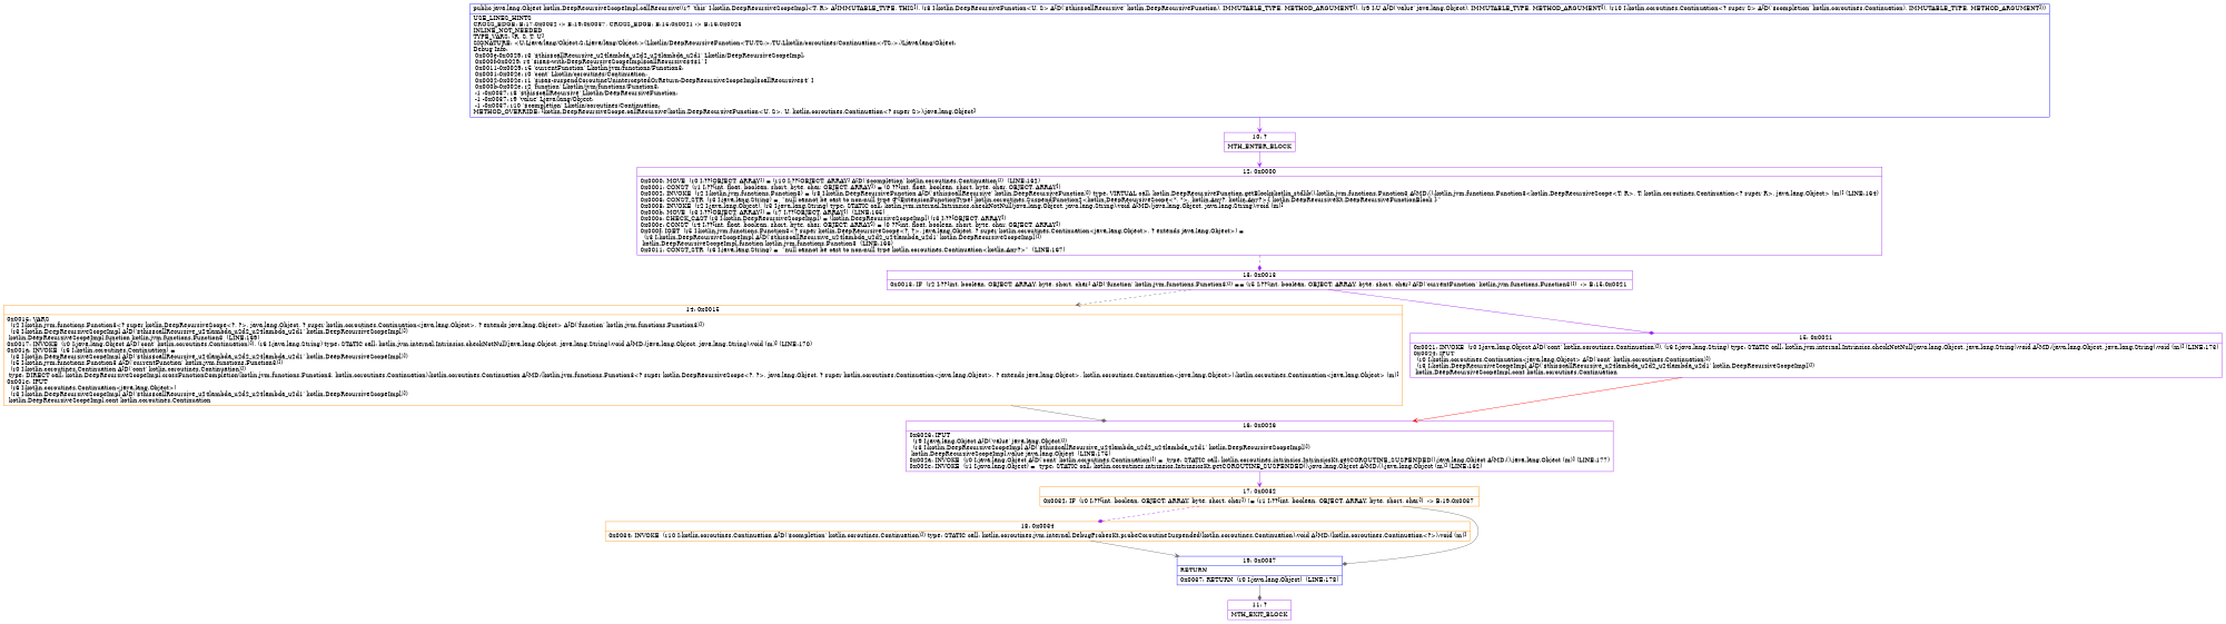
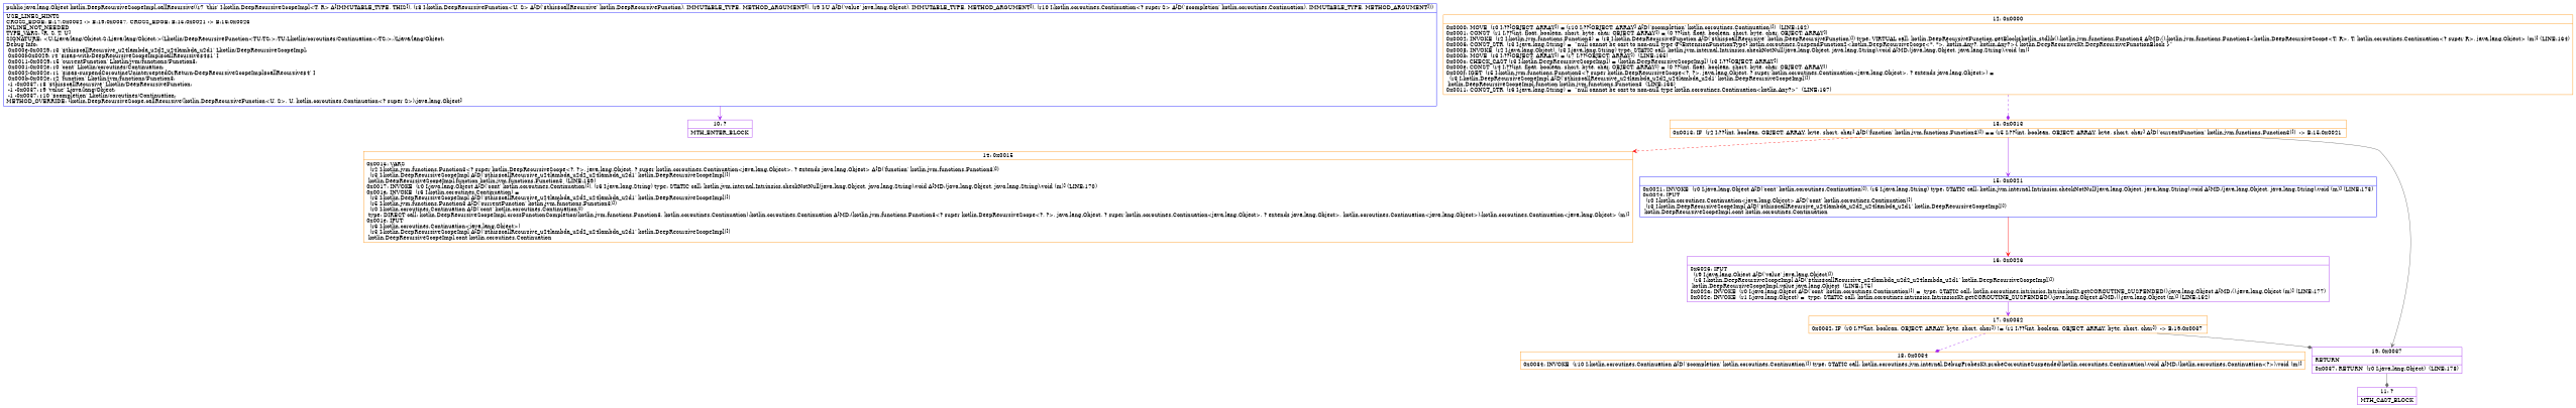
  digraph {
    node [color=purple shape=record]
    edge [arrowhead=vee color=purple]
    n1 [label="{10\:\ ?|MTH_ENTER_BLOCK\l}"]
-   n2 [label="{12\:\ 0x0000|0x0000: MOVE  (r0 I:??[OBJECT, ARRAY]) = (r10 I:??[OBJECT, ARRAY] A[D('$completion' kotlin.coroutines.Continuation)])  (LINE:162)\l0x0001: CONST  (r1 I:??[int, float, boolean, short, byte, char, OBJECT, ARRAY]) = (0 ??[int, float, boolean, short, byte, char, OBJECT, ARRAY]) \l0x0002: INVOKE  (r2 I:kotlin.jvm.functions.Function3) = (r8 I:kotlin.DeepRecursiveFunction A[D('$this$callRecursive' kotlin.DeepRecursiveFunction)]) type: VIRTUAL call: kotlin.DeepRecursiveFunction.getBlock$kotlin_stdlib():kotlin.jvm.functions.Function3 A[MD:():kotlin.jvm.functions.Function3\<kotlin.DeepRecursiveScope\<T, R\>, T, kotlin.coroutines.Continuation\<? super R\>, java.lang.Object\> (m)] (LINE:164)\l0x0006: CONST_STR  (r3 I:java.lang.String) =  \"null cannot be cast to non\-null type @[ExtensionFunctionType] kotlin.coroutines.SuspendFunction2\<kotlin.DeepRecursiveScope\<*, *\>, kotlin.Any?, kotlin.Any?\>\{ kotlin.DeepRecursiveKt.DeepRecursiveFunctionBlock \}\" \l0x0008: INVOKE  (r2 I:java.lang.Object), (r3 I:java.lang.String) type: STATIC call: kotlin.jvm.internal.Intrinsics.checkNotNull(java.lang.Object, java.lang.String):void A[MD:(java.lang.Object, java.lang.String):void (m)]\l0x000b: MOVE  (r3 I:??[OBJECT, ARRAY]) = (r7 I:??[OBJECT, ARRAY])  (LINE:165)\l0x000c: CHECK_CAST (r3 I:kotlin.DeepRecursiveScopeImpl) = (kotlin.DeepRecursiveScopeImpl) (r3 I:??[OBJECT, ARRAY]) \l0x000e: CONST  (r4 I:??[int, float, boolean, short, byte, char, OBJECT, ARRAY]) = (0 ??[int, float, boolean, short, byte, char, OBJECT, ARRAY]) \l0x000f: IGET  (r5 I:kotlin.jvm.functions.Function3\<? super kotlin.DeepRecursiveScope\<?, ?\>, java.lang.Object, ? super kotlin.coroutines.Continuation\<java.lang.Object\>, ? extends java.lang.Object\>) = \l  (r3 I:kotlin.DeepRecursiveScopeImpl A[D('$this$callRecursive_u24lambda_u2d2_u24lambda_u2d1' kotlin.DeepRecursiveScopeImpl)])\l kotlin.DeepRecursiveScopeImpl.function kotlin.jvm.functions.Function3  (LINE:166)\l0x0011: CONST_STR  (r6 I:java.lang.String) =  \"null cannot be cast to non\-null type kotlin.coroutines.Continuation\<kotlin.Any?\>\"  (LINE:167)\l}"]
-   n3 [label="{13\:\ 0x0013|0x0013: IF  (r2 I:??[int, boolean, OBJECT, ARRAY, byte, short, char] A[D('function' kotlin.jvm.functions.Function3)]) == (r5 I:??[int, boolean, OBJECT, ARRAY, byte, short, char] A[D('currentFunction' kotlin.jvm.functions.Function3)])  \-\> B:15:0x0021 \l}"]
+   n2 [color=darkorange label="{12\:\ 0x0000|0x0000: MOVE  (r0 I:??[OBJECT, ARRAY]) = (r10 I:??[OBJECT, ARRAY] A[D('$completion' kotlin.coroutines.Continuation)])  (LINE:162)\l0x0001: CONST  (r1 I:??[int, float, boolean, short, byte, char, OBJECT, ARRAY]) = (0 ??[int, float, boolean, short, byte, char, OBJECT, ARRAY]) \l0x0002: INVOKE  (r2 I:kotlin.jvm.functions.Function3) = (r8 I:kotlin.DeepRecursiveFunction A[D('$this$callRecursive' kotlin.DeepRecursiveFunction)]) type: VIRTUAL call: kotlin.DeepRecursiveFunction.getBlock$kotlin_stdlib():kotlin.jvm.functions.Function3 A[MD:():kotlin.jvm.functions.Function3\<kotlin.DeepRecursiveScope\<T, R\>, T, kotlin.coroutines.Continuation\<? super R\>, java.lang.Object\> (m)] (LINE:164)\l0x0006: CONST_STR  (r3 I:java.lang.String) =  \"null cannot be cast to non\-null type @[ExtensionFunctionType] kotlin.coroutines.SuspendFunction2\<kotlin.DeepRecursiveScope\<*, *\>, kotlin.Any?, kotlin.Any?\>\{ kotlin.DeepRecursiveKt.DeepRecursiveFunctionBlock \}\" \l0x0008: INVOKE  (r2 I:java.lang.Object), (r3 I:java.lang.String) type: STATIC call: kotlin.jvm.internal.Intrinsics.checkNotNull(java.lang.Object, java.lang.String):void A[MD:(java.lang.Object, java.lang.String):void (m)]\l0x000b: MOVE  (r3 I:??[OBJECT, ARRAY]) = (r7 I:??[OBJECT, ARRAY])  (LINE:165)\l0x000c: CHECK_CAST (r3 I:kotlin.DeepRecursiveScopeImpl) = (kotlin.DeepRecursiveScopeImpl) (r3 I:??[OBJECT, ARRAY]) \l0x000e: CONST  (r4 I:??[int, float, boolean, short, byte, char, OBJECT, ARRAY]) = (0 ??[int, float, boolean, short, byte, char, OBJECT, ARRAY]) \l0x000f: IGET  (r5 I:kotlin.jvm.functions.Function3\<? super kotlin.DeepRecursiveScope\<?, ?\>, java.lang.Object, ? super kotlin.coroutines.Continuation\<java.lang.Object\>, ? extends java.lang.Object\>) = \l  (r3 I:kotlin.DeepRecursiveScopeImpl A[D('$this$callRecursive_u24lambda_u2d2_u24lambda_u2d1' kotlin.DeepRecursiveScopeImpl)])\l kotlin.DeepRecursiveScopeImpl.function kotlin.jvm.functions.Function3  (LINE:166)\l0x0011: CONST_STR  (r6 I:java.lang.String) =  \"null cannot be cast to non\-null type kotlin.coroutines.Continuation\<kotlin.Any?\>\"  (LINE:167)\l}"]
+   n3 [color=darkorange label="{13\:\ 0x0013|0x0013: IF  (r2 I:??[int, boolean, OBJECT, ARRAY, byte, short, char] A[D('function' kotlin.jvm.functions.Function3)]) == (r5 I:??[int, boolean, OBJECT, ARRAY, byte, short, char] A[D('currentFunction' kotlin.jvm.functions.Function3)])  \-\> B:15:0x0021 \l}"]
    n4 [color=darkorange label="{14\:\ 0x0015|0x0015: VARS  \l  (r2 I:kotlin.jvm.functions.Function3\<? super kotlin.DeepRecursiveScope\<?, ?\>, java.lang.Object, ? super kotlin.coroutines.Continuation\<java.lang.Object\>, ? extends java.lang.Object\> A[D('function' kotlin.jvm.functions.Function3)])\l  (r3 I:kotlin.DeepRecursiveScopeImpl A[D('$this$callRecursive_u24lambda_u2d2_u24lambda_u2d1' kotlin.DeepRecursiveScopeImpl)])\l kotlin.DeepRecursiveScopeImpl.function kotlin.jvm.functions.Function3  (LINE:169)\l0x0017: INVOKE  (r0 I:java.lang.Object A[D('cont' kotlin.coroutines.Continuation)]), (r6 I:java.lang.String) type: STATIC call: kotlin.jvm.internal.Intrinsics.checkNotNull(java.lang.Object, java.lang.String):void A[MD:(java.lang.Object, java.lang.String):void (m)] (LINE:170)\l0x001a: INVOKE  (r6 I:kotlin.coroutines.Continuation) = \l  (r3 I:kotlin.DeepRecursiveScopeImpl A[D('$this$callRecursive_u24lambda_u2d2_u24lambda_u2d1' kotlin.DeepRecursiveScopeImpl)])\l  (r5 I:kotlin.jvm.functions.Function3 A[D('currentFunction' kotlin.jvm.functions.Function3)])\l  (r0 I:kotlin.coroutines.Continuation A[D('cont' kotlin.coroutines.Continuation)])\l type: DIRECT call: kotlin.DeepRecursiveScopeImpl.crossFunctionCompletion(kotlin.jvm.functions.Function3, kotlin.coroutines.Continuation):kotlin.coroutines.Continuation A[MD:(kotlin.jvm.functions.Function3\<? super kotlin.DeepRecursiveScope\<?, ?\>, java.lang.Object, ? super kotlin.coroutines.Continuation\<java.lang.Object\>, ? extends java.lang.Object\>, kotlin.coroutines.Continuation\<java.lang.Object\>):kotlin.coroutines.Continuation\<java.lang.Object\> (m)]\l0x001e: IPUT  \l  (r6 I:kotlin.coroutines.Continuation\<java.lang.Object\>)\l  (r3 I:kotlin.DeepRecursiveScopeImpl A[D('$this$callRecursive_u24lambda_u2d2_u24lambda_u2d1' kotlin.DeepRecursiveScopeImpl)])\l kotlin.DeepRecursiveScopeImpl.cont kotlin.coroutines.Continuation \l}"]
-   n5 [label="{15\:\ 0x0021|0x0021: INVOKE  (r0 I:java.lang.Object A[D('cont' kotlin.coroutines.Continuation)]), (r6 I:java.lang.String) type: STATIC call: kotlin.jvm.internal.Intrinsics.checkNotNull(java.lang.Object, java.lang.String):void A[MD:(java.lang.Object, java.lang.String):void (m)] (LINE:173)\l0x0024: IPUT  \l  (r0 I:kotlin.coroutines.Continuation\<java.lang.Object\> A[D('cont' kotlin.coroutines.Continuation)])\l  (r3 I:kotlin.DeepRecursiveScopeImpl A[D('$this$callRecursive_u24lambda_u2d2_u24lambda_u2d1' kotlin.DeepRecursiveScopeImpl)])\l kotlin.DeepRecursiveScopeImpl.cont kotlin.coroutines.Continuation \l}"]
+   n5 [color=blue label="{15\:\ 0x0021|0x0021: INVOKE  (r0 I:java.lang.Object A[D('cont' kotlin.coroutines.Continuation)]), (r6 I:java.lang.String) type: STATIC call: kotlin.jvm.internal.Intrinsics.checkNotNull(java.lang.Object, java.lang.String):void A[MD:(java.lang.Object, java.lang.String):void (m)] (LINE:173)\l0x0024: IPUT  \l  (r0 I:kotlin.coroutines.Continuation\<java.lang.Object\> A[D('cont' kotlin.coroutines.Continuation)])\l  (r3 I:kotlin.DeepRecursiveScopeImpl A[D('$this$callRecursive_u24lambda_u2d2_u24lambda_u2d1' kotlin.DeepRecursiveScopeImpl)])\l kotlin.DeepRecursiveScopeImpl.cont kotlin.coroutines.Continuation \l}"]
    n6 [label="{16\:\ 0x0026|0x6026: IPUT  \l  (r9 I:java.lang.Object A[D('value' java.lang.Object)])\l  (r3 I:kotlin.DeepRecursiveScopeImpl A[D('$this$callRecursive_u24lambda_u2d2_u24lambda_u2d1' kotlin.DeepRecursiveScopeImpl)])\l kotlin.DeepRecursiveScopeImpl.value java.lang.Object  (LINE:175)\l0x002a: INVOKE  (r0 I:java.lang.Object A[D('cont' kotlin.coroutines.Continuation)]) =  type: STATIC call: kotlin.coroutines.intrinsics.IntrinsicsKt.getCOROUTINE_SUSPENDED():java.lang.Object A[MD:():java.lang.Object (m)] (LINE:177)\l0x002e: INVOKE  (r1 I:java.lang.Object) =  type: STATIC call: kotlin.coroutines.intrinsics.IntrinsicsKt.getCOROUTINE_SUSPENDED():java.lang.Object A[MD:():java.lang.Object (m)] (LINE:162)\l}"]
    n7 [color=darkorange label="{17\:\ 0x0032|0x0032: IF  (r0 I:??[int, boolean, OBJECT, ARRAY, byte, short, char]) != (r1 I:??[int, boolean, OBJECT, ARRAY, byte, short, char])  \-\> B:19:0x0037 \l}"]
    n8 [color=darkorange label="{18\:\ 0x0034|0x0034: INVOKE  (r10 I:kotlin.coroutines.Continuation A[D('$completion' kotlin.coroutines.Continuation)]) type: STATIC call: kotlin.coroutines.jvm.internal.DebugProbesKt.probeCoroutineSuspended(kotlin.coroutines.Continuation):void A[MD:(kotlin.coroutines.Continuation\<?\>):void (m)]\l}"]
-   n9 [color=blue label="{19\:\ 0x0037|RETURN\l|0x0037: RETURN  (r0 I:java.lang.Object)  (LINE:178)\l}"]
-   n10 [label="{11\:\ ?|MTH_EXIT_BLOCK\l}"]
+   n9 [label="{19\:\ 0x0037|RETURN\l|0x0037: RETURN  (r0 I:java.lang.Object)  (LINE:178)\l}"]
+   n10 [label="{11\:\ ?|MTH_CAST_BLOCK\l}"]
    n11 [color=blue label="{public java.lang.Object kotlin.DeepRecursiveScopeImpl.callRecursive((r7 'this' I:kotlin.DeepRecursiveScopeImpl\<T, R\> A[IMMUTABLE_TYPE, THIS]), (r8 I:kotlin.DeepRecursiveFunction\<U, S\> A[D('$this$callRecursive' kotlin.DeepRecursiveFunction), IMMUTABLE_TYPE, METHOD_ARGUMENT]), (r9 I:U A[D('value' java.lang.Object), IMMUTABLE_TYPE, METHOD_ARGUMENT]), (r10 I:kotlin.coroutines.Continuation\<? super S\> A[D('$completion' kotlin.coroutines.Continuation), IMMUTABLE_TYPE, METHOD_ARGUMENT]))  | USE_LINES_HINTS\lCROSS_EDGE: B:17:0x0032 \-\> B:19:0x0037, CROSS_EDGE: B:15:0x0021 \-\> B:16:0x0026\lINLINE_NOT_NEEDED\lTYPE_VARS: [R, S, T, U]\lSIGNATURE: \<U:Ljava\/lang\/Object;S:Ljava\/lang\/Object;\>(Lkotlin\/DeepRecursiveFunction\<TU;TS;\>;TU;Lkotlin\/coroutines\/Continuation\<\-TS;\>;)Ljava\/lang\/Object;\lDebug Info:\l  0x000e\-0x0029: r3 '$this$callRecursive_u24lambda_u2d2_u24lambda_u2d1' Lkotlin\/DeepRecursiveScopeImpl;\l  0x000f\-0x0029: r4 '$i$a$\-with\-DeepRecursiveScopeImpl$callRecursive$4$1' I\l  0x0011\-0x0029: r5 'currentFunction' Lkotlin\/jvm\/functions\/Function3;\l  0x0001\-0x002e: r0 'cont' Lkotlin\/coroutines\/Continuation;\l  0x0002\-0x002e: r1 '$i$a$\-suspendCoroutineUninterceptedOrReturn\-DeepRecursiveScopeImpl$callRecursive$4' I\l  0x000b\-0x002e: r2 'function' Lkotlin\/jvm\/functions\/Function3;\l  \-1 \-0x0037: r8 '$this$callRecursive' Lkotlin\/DeepRecursiveFunction;\l  \-1 \-0x0037: r9 'value' Ljava\/lang\/Object;\l  \-1 \-0x0037: r10 '$completion' Lkotlin\/coroutines\/Continuation;\lMETHOD_OVERRIDE: [kotlin.DeepRecursiveScope.callRecursive(kotlin.DeepRecursiveFunction\<U, S\>, U, kotlin.coroutines.Continuation\<? super S\>):java.lang.Object]\l}"]
-   n1 -> n2
    n2 -> n3 [arrowhead=diamond style=dashed]
-   n3 -> n4 [color=gray40 style=dashed]
-   n3 -> n5 [arrowhead=diamond]
-   n4 -> n6 [arrowhead=diamond color=gray40]
+   n3 -> n4 [color=red style=dashed]
+   n3 -> n5
    n5 -> n6 [color=red]
    n6 -> n7
    n7 -> n8 [arrowhead=diamond style=dashed]
    n7 -> n9 [arrowhead=diamond color=gray40]
-   n8 -> n9 [color=gray40]
+   n3 -> n9 [color=gray40]
    n9 -> n10 [arrowhead=diamond color=gray40]
    n11 -> n1
  }
